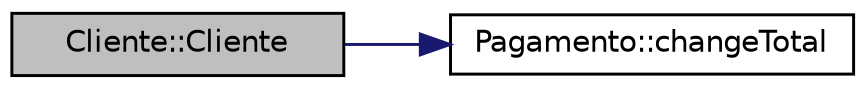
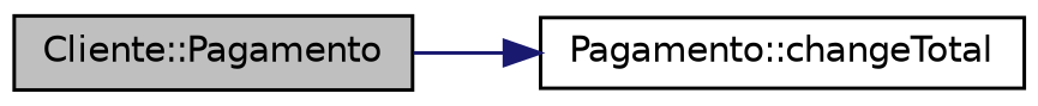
  digraph {
    rankdir=LR
    node [color=black fontname=Helvetica fontsize=10 shape=record style=filled]
-   n1 [fillcolor=grey75 fontcolor=black height=0.2 label="Cliente::Cliente" width=0.4]
+   n1 [fillcolor=grey75 fontcolor=black height=0.2 label="Cliente::Pagamento" width=0.4]
    n2 [fillcolor=white height=0.2 label="Pagamento::changeTotal" width=0.4]
    n1 -> n2 [color=midnightblue fontname=Helvetica fontsize=10 labelfontname=Helvetica labelfontsize=10 style=solid]
  }
